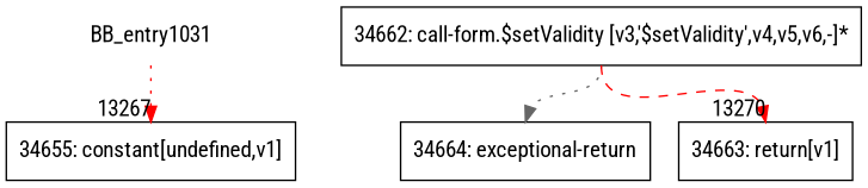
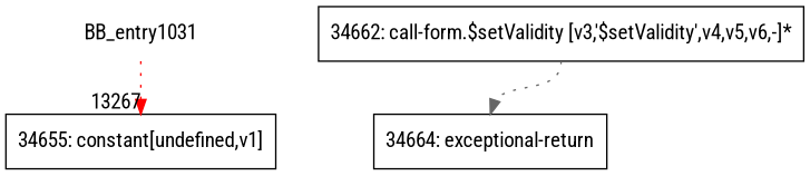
  digraph {
    fontname="Roboto Condensed"
    rankdir=TD
    node [fontname="Roboto Condensed" shape=record]
    edge [color=red fontname="Roboto Condensed" headport=n style=dotted tailport=s]
    n1 [label=BB_entry1031 shape=none]
    n2 [label="{34655: constant[undefined,v1]}"]
    n3 [label="{34662: call-form.$setValidity [v3,'$setValidity',v4,v5,v6,-]*}"]
    n4 [label="{34664: exceptional-return}"]
-   n5 [label="{34663: return[v1]}"]
    n1 -> n2 [headlabel="    13267"]
    n3 -> n4 [color=gray40]
-   n3 -> n5 [headlabel="      13270" style=dashed]
  }
